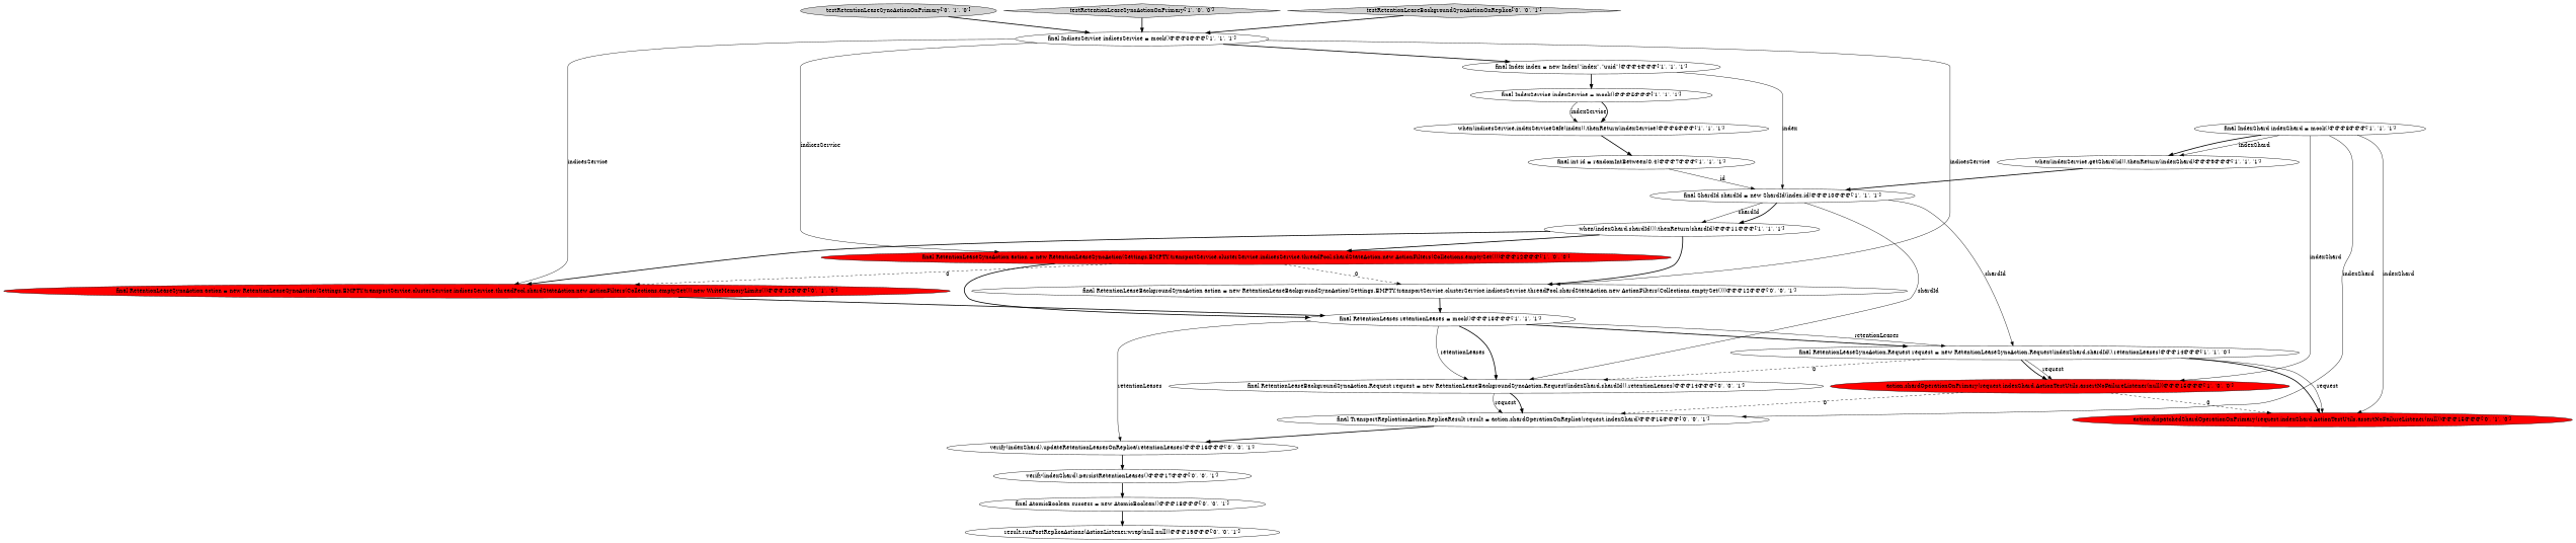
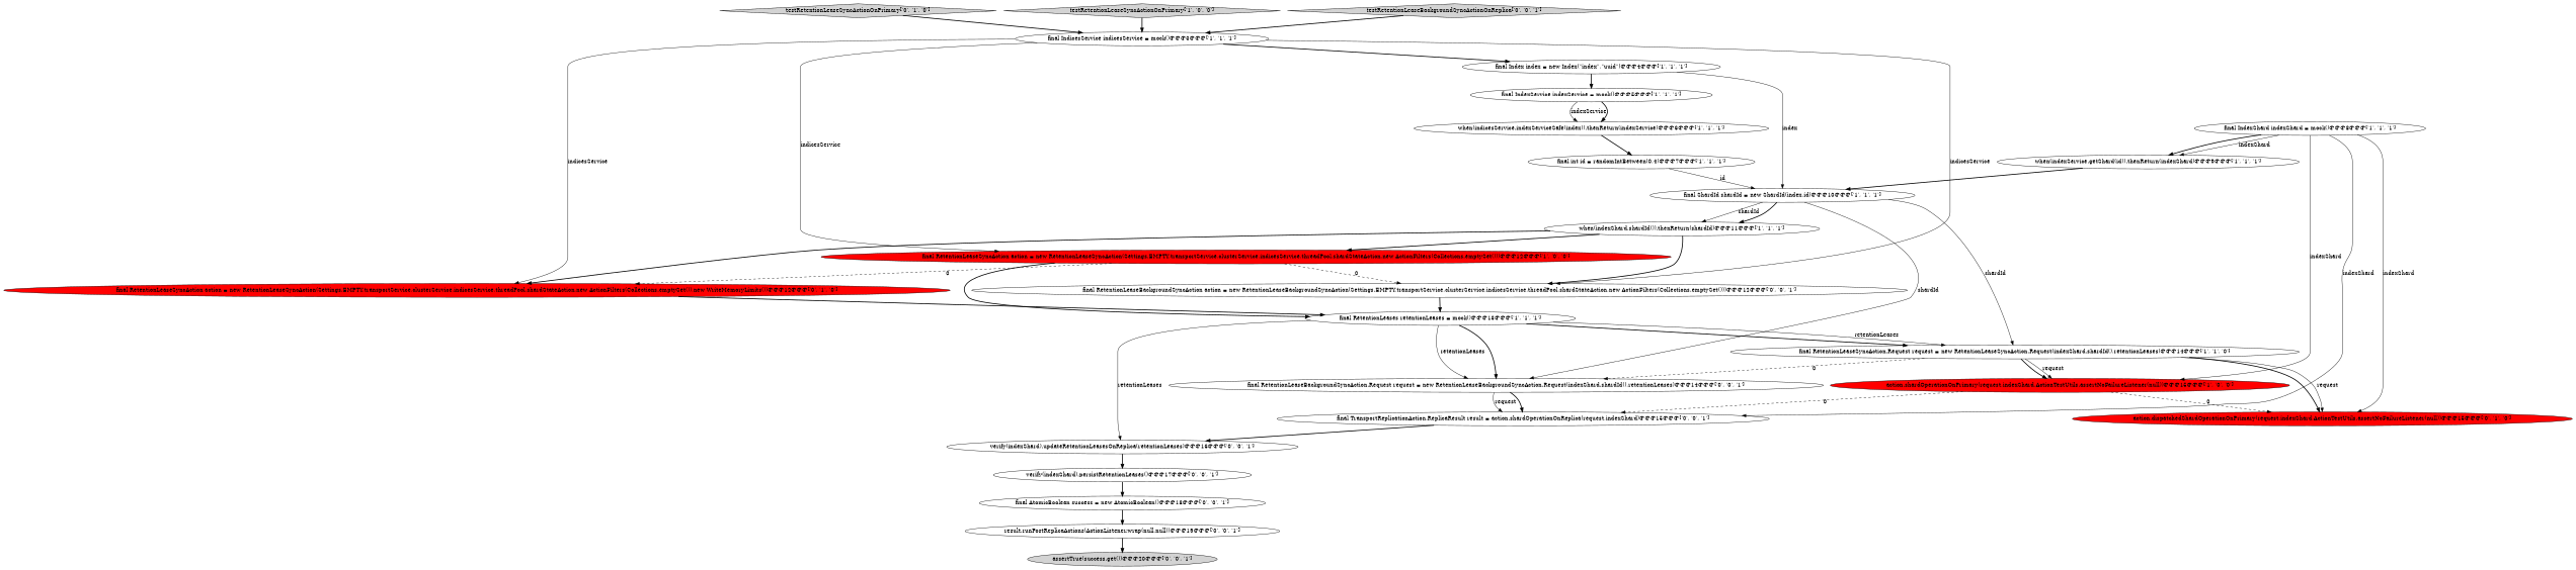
  digraph {
    fontname="DejaVu Serif"
    node [fillcolor=white fontname="DejaVu Serif" shape=ellipse style=filled]
    edge [fontname="DejaVu Serif" style=bold]
-   n1 [fillcolor=lightgray label="testRetentionLeaseSyncActionOnPrimary['0', '1', '0']"]
+   n1 [fillcolor=lightgray label="testRetentionLeaseSyncActionOnPrimary['0', '1', '0']" shape=diamond]
    n2 [label="final IndicesService indicesService = mock()@@@3@@@['1', '1', '1']"]
    n3 [fillcolor=red label="final RetentionLeaseSyncAction action = new RetentionLeaseSyncAction(Settings.EMPTY,transportService,clusterService,indicesService,threadPool,shardStateAction,new ActionFilters(Collections.emptySet()))@@@12@@@['1', '0', '0']"]
    n4 [label="final RetentionLeaseBackgroundSyncAction action = new RetentionLeaseBackgroundSyncAction(Settings.EMPTY,transportService,clusterService,indicesService,threadPool,shardStateAction,new ActionFilters(Collections.emptySet()))@@@12@@@['0', '0', '1']"]
    n5 [fillcolor=red label="final RetentionLeaseSyncAction action = new RetentionLeaseSyncAction(Settings.EMPTY,transportService,clusterService,indicesService,threadPool,shardStateAction,new ActionFilters(Collections.emptySet()),new WriteMemoryLimits())@@@12@@@['0', '1', '0']"]
    n6 [label="final Index index = new Index(\"index\",\"uuid\")@@@4@@@['1', '1', '1']"]
    n7 [label="final RetentionLeaseBackgroundSyncAction.Request request = new RetentionLeaseBackgroundSyncAction.Request(indexShard.shardId(),retentionLeases)@@@14@@@['0', '0', '1']"]
    n8 [label="final TransportReplicationAction.ReplicaResult result = action.shardOperationOnReplica(request,indexShard)@@@15@@@['0', '0', '1']"]
    n9 [label="verify(indexShard).updateRetentionLeasesOnReplica(retentionLeases)@@@16@@@['0', '0', '1']"]
    n10 [fillcolor=lightgray label="testRetentionLeaseSyncActionOnPrimary['1', '0', '0']" shape=diamond]
    n11 [label="final AtomicBoolean success = new AtomicBoolean()@@@18@@@['0', '0', '1']"]
    n12 [label="result.runPostReplicaActions(ActionListener.wrap(null,null))@@@19@@@['0', '0', '1']"]
+   n13 [fillcolor=lightgray label="assertTrue(success.get())@@@20@@@['0', '0', '1']"]
    n14 [label="final ShardId shardId = new ShardId(index,id)@@@10@@@['1', '1', '1']"]
    n15 [label="final RetentionLeaseSyncAction.Request request = new RetentionLeaseSyncAction.Request(indexShard.shardId(),retentionLeases)@@@14@@@['1', '1', '0']"]
    n16 [label="when(indexShard.shardId()).thenReturn(shardId)@@@11@@@['1', '1', '1']"]
    n17 [fillcolor=red label="action.dispatchedShardOperationOnPrimary(request,indexShard,ActionTestUtils.assertNoFailureListener(null))@@@15@@@['0', '1', '0']"]
    n18 [fillcolor=red label="action.shardOperationOnPrimary(request,indexShard,ActionTestUtils.assertNoFailureListener(null))@@@15@@@['1', '0', '0']"]
    n19 [label="when(indexService.getShard(id)).thenReturn(indexShard)@@@9@@@['1', '1', '1']"]
    n20 [label="final RetentionLeases retentionLeases = mock()@@@13@@@['1', '1', '1']"]
    n21 [label="final IndexService indexService = mock()@@@5@@@['1', '1', '1']"]
    n22 [label="when(indicesService.indexServiceSafe(index)).thenReturn(indexService)@@@6@@@['1', '1', '1']"]
    n23 [fillcolor=lightgray label="testRetentionLeaseBackgroundSyncActionOnReplica['0', '0', '1']" shape=diamond]
    n24 [label="verify(indexShard).persistRetentionLeases()@@@17@@@['0', '0', '1']"]
    n25 [label="final IndexShard indexShard = mock()@@@8@@@['1', '1', '1']"]
    n26 [label="final int id = randomIntBetween(0,4)@@@7@@@['1', '1', '1']"]
    n1 -> n2
    n2 -> n3 [label=indicesService style=solid]
    n2 -> n4 [label=indicesService style=solid]
    n2 -> n5 [label=indicesService style=solid]
    n2 -> n6
    n3 -> n4 [label=0 style=dashed]
    n3 -> n5 [label=0 style=dashed]
    n3 -> n20
    n4 -> n20
    n5 -> n20
    n6 -> n14 [label=index style=solid]
    n6 -> n21
    n7 -> n8
    n7 -> n8 [label=request style=solid]
    n8 -> n9
    n9 -> n24
    n10 -> n2
    n11 -> n12
+   n12 -> n13
    n14 -> n7 [label=shardId style=solid]
    n14 -> n15 [label=shardId style=solid]
    n14 -> n16 [label=shardId style=solid]
    n14 -> n16
    n15 -> n7 [label=0 style=dashed]
    n15 -> n17
    n15 -> n17 [label=request style=solid]
    n15 -> n18
    n15 -> n18 [label=request style=solid]
    n16 -> n3
    n16 -> n4
    n16 -> n5
    n18 -> n8 [label=0 style=dashed]
    n18 -> n17 [label=0 style=dashed]
    n19 -> n14
    n20 -> n7
    n20 -> n7 [label=retentionLeases style=solid]
    n20 -> n9 [label=retentionLeases style=solid]
    n20 -> n15 [label=retentionLeases style=solid]
    n20 -> n15
    n21 -> n22 [label=indexService style=solid]
    n21 -> n22
    n22 -> n26
    n23 -> n2
    n24 -> n11
    n25 -> n8 [label=indexShard style=solid]
    n25 -> n17 [label=indexShard style=solid]
    n25 -> n18 [label=indexShard style=solid]
    n25 -> n19 [label=indexShard style=solid]
    n25 -> n19
    n26 -> n14 [label=id style=solid]
  }
